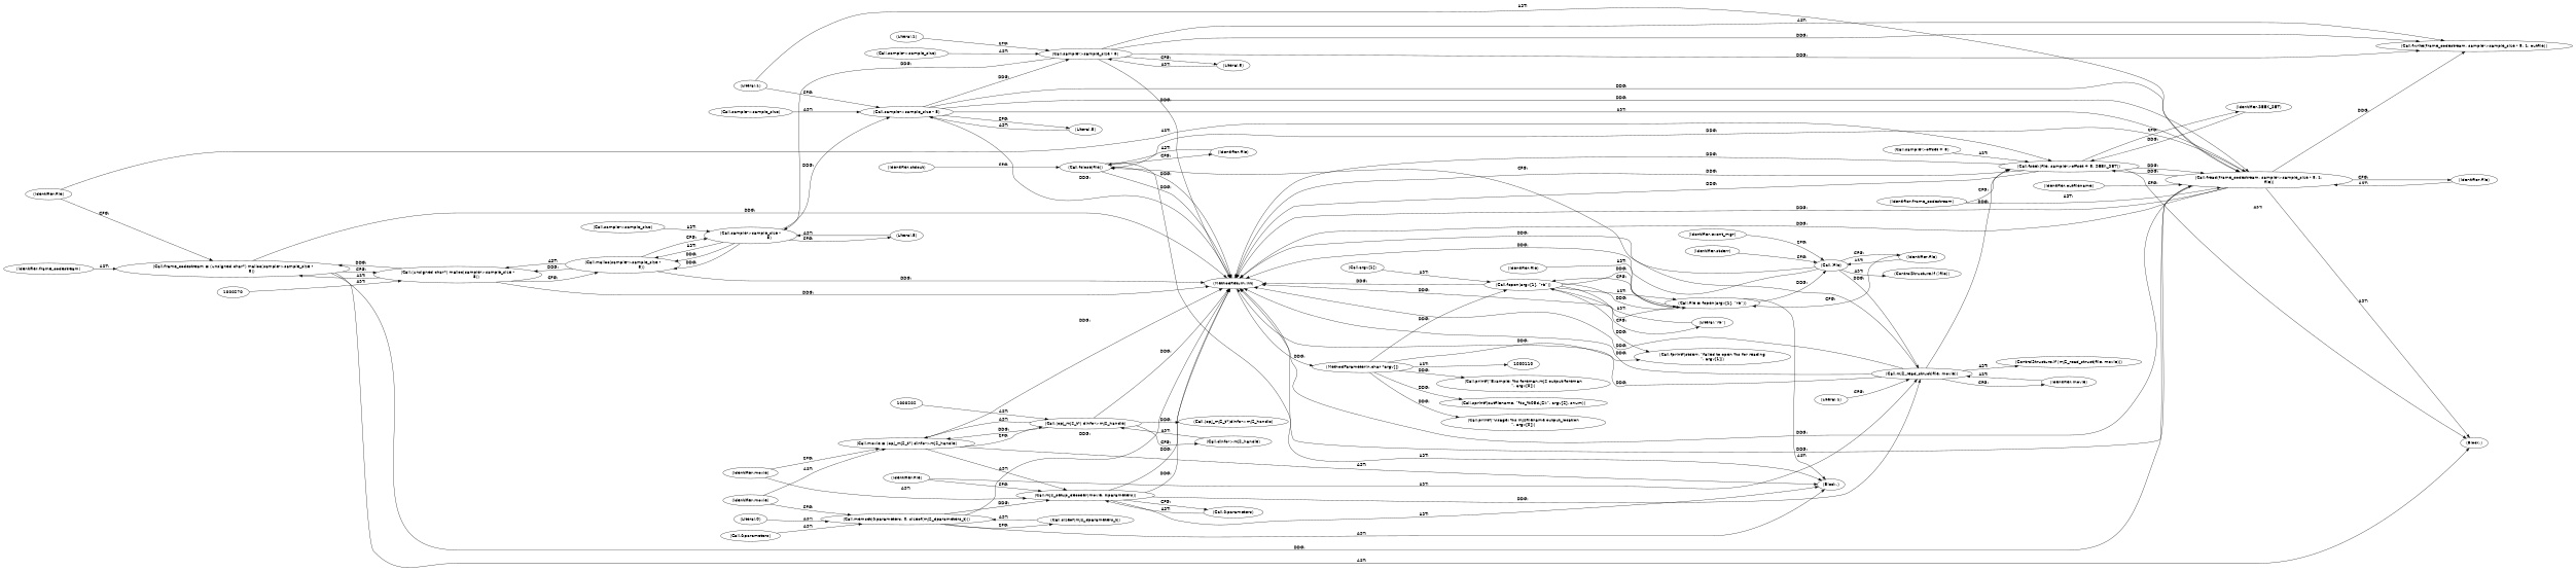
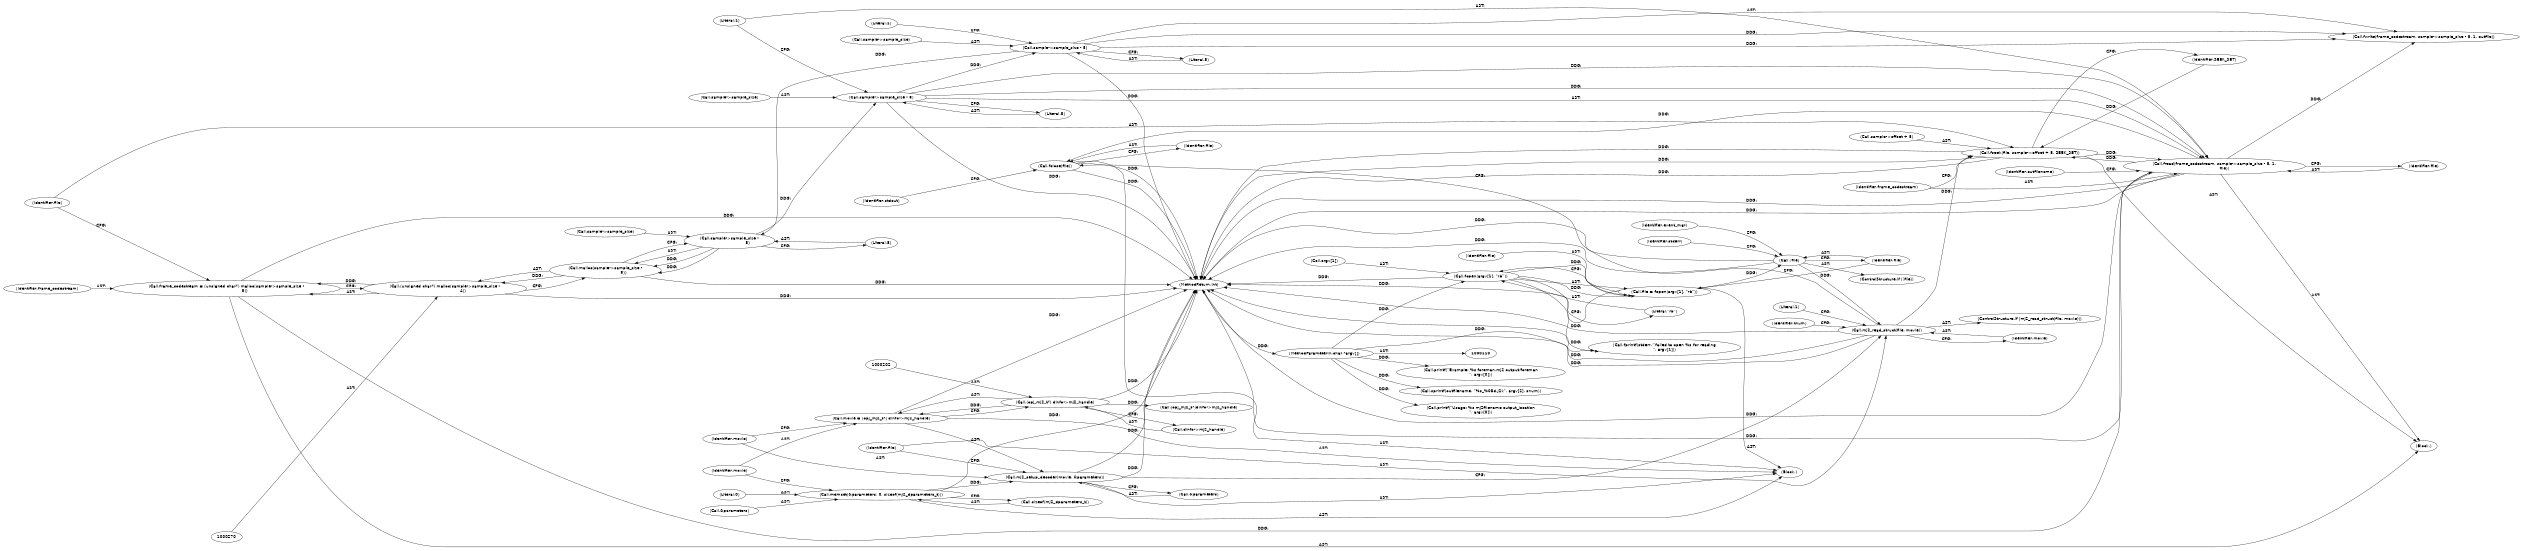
  digraph {
    fontname="DejaVu Sans"
    rankdir=LR
    node [fontname="DejaVu Sans"]
    edge [fontname="DejaVu Sans"]
    n1 [label="(Call,fclose(file))"]
    n2 [label="(MethodReturn,int)"]
    n3 [label="(Identifier,file)"]
    n4 [label="(Block,)"]
    n5 [label="(MethodParameterIn,char *argv[])"]
    n6 [label="(Call,fread(frame_codestream, sample->sample_size - 8, 1,\n               file))"]
    n7 [label="(Call,fseek(file, sample->offset + 8, SEEK_SET))"]
    n8 [label="(Block,)"]
    n9 [label="(Call,fwrite(frame_codestream, sample->sample_size - 8, 1, outfile))"]
    n10 [label="(Identifier,file)"]
    n11 [label="(Identifier,SEEK_SET)"]
    n12 [label="(Call,frame_codestream = (unsigned char*) malloc(sample->sample_size -\n                           8))"]
-   n13 [label="(Call,(unsigned char*) malloc(sample->sample_size -\n                           8))"]
+   n13 [label="(Call,(unsigned char*) malloc(sample->sample_size -\n                           4))"]
    n14 [label="(Call,malloc(sample->sample_size -\n                           8))"]
    n15 [label="(Call,sample->sample_size -\n                           8)"]
    n16 [label="(Call,sample->sample_size - 8)"]
    n17 [label="(Literal,8)"]
    n18 [label="(Call,sample->sample_size - 8)"]
    n19 [label="(Literal,8)"]
    n20 [label="(Literal,8)"]
    n21 [label="(Call,mj2_read_struct(file, movie))"]
    n22 [label="(ControlStructure,if (mj2_read_struct(file, movie)))"]
    n23 [label="(Identifier,movie)"]
    n24 [label="(Call,!file)"]
    n25 [label="(ControlStructure,if (!file))"]
    n26 [label="(Identifier,file)"]
    n27 [label="(Call,file = fopen(argv[1], \"rb\"))"]
    n28 [label="(Call,fopen(argv[1], \"rb\"))"]
    n29 [label="(Literal,\"rb\")"]
    n30 [label="(Call,fprintf(stderr, \"failed to open %s for reading\n\", argv[1]))"]
    n31 [label="(Call,printf(\"Example: %s foreman.mj2 output/foreman\n\", argv[0]))"]
    n32 [label="(Call,sprintf(outfilename, \"%s_%05d.j2k\", argv[2], snum))"]
    n33 [label="(Call,printf(\"Usage: %s mj2filename output_location\n\", argv[0]))"]
    1000110
    n35 [label="(Call,mj2_setup_decoder(movie, &parameters))"]
    n36 [label="(Call,&parameters)"]
    n37 [label="(Call,movie = (opj_mj2_t*) dinfo->mj2_handle)"]
    n38 [label="(Call,(opj_mj2_t*) dinfo->mj2_handle)"]
    n39 [label="(Call,dinfo->mj2_handle)"]
    n40 [label="(Call,(opj_mj2_t*)dinfo->mj2_handle)"]
    n41 [label="(Call,memset(&parameters, 0, sizeof(mj2_dparameters_t)))"]
    n42 [label="(Call,sizeof(mj2_dparameters_t))"]
    n43 [label="(Identifier,event_mgr)"]
    n44 [label="(Call,sample->sample_size)"]
    n45 [label="(Identifier,stderr)"]
    n46 [label="(Identifier,frame_codestream)"]
    n47 [label="(Literal,1)"]
    n48 [label="(Call,&parameters)"]
+   n49 [label="(Identifier,tnum)"]
    n50 [label="(Literal,1)"]
    n51 [label="(Call,argv[1])"]
    n52 [label="(Call,sample->offset + 8)"]
    n53 [label="(Identifier,file)"]
    n54 [label="(Identifier,movie)"]
    n55 [label="(Identifier,movie)"]
    n56 [label="(Call,sample->sample_size)"]
    n57 [label="(Literal,1)"]
    n58 [label="(Identifier,outfilename)"]
    n59 [label="(Call,sample->sample_size)"]
    n60 [label="(Identifier,file)"]
    n61 [label="(Identifier,stdout)"]
    n62 [label="(Identifier,frame_codestream)"]
    n63 [label="(Identifier,file)"]
    n64 [label="(Literal,0)"]
    1000270
    1000202
    n1 -> n2 [label="DDG: "]
    n1 -> n2 [label="DDG: "]
    n1 -> n3 [label="CFG: "]
    n1 -> n4 [label="AST: "]
    n2 -> n5 [label="DDG: "]
    n3 -> n1 [label="AST: "]
    n5 -> n28 [label="DDG: "]
    n5 -> n30 [label="DDG: "]
    n5 -> n31 [label="DDG: "]
    n5 -> n32 [label="DDG: "]
    n5 -> n33 [label="DDG: "]
    n5 -> 1000110 [label="AST: "]
    n6 -> n1 [label="DDG: "]
    n6 -> n2 [label="DDG: "]
    n6 -> n2 [label="DDG: "]
    n6 -> n2 [label="DDG: "]
    n6 -> n2 [label="DDG: "]
    n6 -> n7 [label="DDG: "]
    n6 -> n8 [label="AST: "]
    n6 -> n9 [label="DDG: "]
    n6 -> n10 [label="CFG: "]
    n7 -> n2 [label="DDG: "]
    n7 -> n2 [label="DDG: "]
    n7 -> n2 [label="DDG: "]
    n7 -> n6 [label="DDG: "]
    n7 -> n8 [label="AST: "]
    n7 -> n11 [label="CFG: "]
    n10 -> n6 [label="AST: "]
    n11 -> n7 [label="DDG: "]
    n12 -> n2 [label="DDG: "]
    n12 -> n6 [label="DDG: "]
    n12 -> n8 [label="AST: "]
    n12 -> n13 [label="CFG: "]
    n13 -> n2 [label="DDG: "]
    n13 -> n12 [label="AST: "]
    n13 -> n12 [label="DDG: "]
    n13 -> n14 [label="CFG: "]
    n14 -> n2 [label="DDG: "]
    n14 -> n13 [label="AST: "]
    n14 -> n13 [label="DDG: "]
    n14 -> n15 [label="CFG: "]
    n15 -> n14 [label="AST: "]
    n15 -> n14 [label="DDG: "]
    n15 -> n14 [label="DDG: "]
    n15 -> n16 [label="DDG: "]
    n15 -> n17 [label="CFG: "]
    n16 -> n2 [label="DDG: "]
    n16 -> n6 [label="AST: "]
    n16 -> n6 [label="DDG: "]
    n16 -> n6 [label="DDG: "]
    n16 -> n18 [label="DDG: "]
    n16 -> n19 [label="CFG: "]
    n17 -> n15 [label="AST: "]
    n18 -> n2 [label="DDG: "]
    n18 -> n9 [label="AST: "]
    n18 -> n9 [label="DDG: "]
    n18 -> n9 [label="DDG: "]
    n18 -> n15 [label="DDG: "]
    n18 -> n20 [label="CFG: "]
    n19 -> n16 [label="AST: "]
    n20 -> n18 [label="AST: "]
    n21 -> n1 [label="CFG: "]
    n21 -> n2 [label="DDG: "]
    n21 -> n2 [label="DDG: "]
    n21 -> n2 [label="DDG: "]
    n21 -> n7 [label="DDG: "]
    n21 -> n22 [label="AST: "]
    n21 -> n23 [label="CFG: "]
    n23 -> n21 [label="AST: "]
    n24 -> n2 [label="DDG: "]
    n24 -> n2 [label="DDG: "]
    n24 -> n21 [label="DDG: "]
    n24 -> n25 [label="AST: "]
    n24 -> n26 [label="CFG: "]
    n26 -> n24 [label="AST: "]
    n26 -> n27 [label="CFG: "]
    n27 -> n2 [label="DDG: "]
    n27 -> n4 [label="AST: "]
    n27 -> n24 [label="DDG: "]
    n27 -> n28 [label="CFG: "]
    n28 -> n2 [label="DDG: "]
    n28 -> n27 [label="AST: "]
    n28 -> n27 [label="DDG: "]
    n28 -> n27 [label="DDG: "]
    n28 -> n29 [label="CFG: "]
    n28 -> n30 [label="DDG: "]
    n29 -> n28 [label="AST: "]
    n35 -> n2 [label="DDG: "]
    n35 -> n2 [label="DDG: "]
    n35 -> n4 [label="AST: "]
-   n35 -> n21 [label="DDG: "]
+   n35 -> n21 [label="CFG: "]
    n35 -> n36 [label="CFG: "]
    n36 -> n35 [label="AST: "]
    n37 -> n2 [label="DDG: "]
    n37 -> n4 [label="AST: "]
    n37 -> n35 [label="AST: "]
    n37 -> n38 [label="CFG: "]
    n38 -> n2 [label="DDG: "]
    n38 -> n37 [label="AST: "]
    n38 -> n37 [label="DDG: "]
    n38 -> n39 [label="CFG: "]
    n38 -> n40 [label="DDG: "]
    n39 -> n38 [label="AST: "]
    n41 -> n2 [label="DDG: "]
    n41 -> n4 [label="AST: "]
    n41 -> n35 [label="DDG: "]
    n41 -> n42 [label="CFG: "]
    n42 -> n41 [label="AST: "]
    n43 -> n24 [label="CFG: "]
    n44 -> n15 [label="AST: "]
    n45 -> n24 [label="CFG: "]
    n46 -> n6 [label="AST: "]
    n46 -> n7 [label="CFG: "]
    n47 -> n21 [label="CFG: "]
    n48 -> n41 [label="AST: "]
+   n49 -> n21 [label="CFG: "]
    n50 -> n18 [label="CFG: "]
    n51 -> n28 [label="AST: "]
    n52 -> n7 [label="AST: "]
    n53 -> n27 [label="AST: "]
    n54 -> n37 [label="AST: "]
    n54 -> n41 [label="CFG: "]
    n55 -> n35 [label="AST: "]
    n55 -> n37 [label="CFG: "]
    n56 -> n18 [label="AST: "]
    n57 -> n6 [label="AST: "]
    n57 -> n16 [label="CFG: "]
    n58 -> n6 [label="CFG: "]
    n59 -> n16 [label="AST: "]
    n60 -> n7 [label="AST: "]
    n60 -> n12 [label="CFG: "]
    n61 -> n1 [label="CFG: "]
    n62 -> n12 [label="AST: "]
    n63 -> n21 [label="AST: "]
    n63 -> n35 [label="CFG: "]
    n64 -> n41 [label="AST: "]
    1000270 -> n13 [label="AST: "]
    1000202 -> n38 [label="AST: "]
  }
